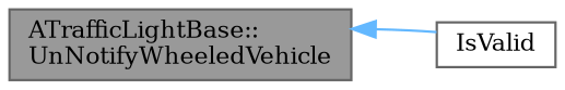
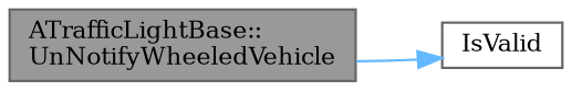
  digraph {
    rankdir=LR
    fontname="DejaVu Serif"
    node [fontname="DejaVu Serif" fontsize=10 shape=box style=filled]
    n1 [color=gray40 fillcolor=grey60 fontcolor=black height=0.2 label="ATrafficLightBase::\lUnNotifyWheeledVehicle" width=0.4]
    n2 [color=grey40 fillcolor=white height=0.2 label=IsValid width=0.4]
-   n2 -> n1 [color=steelblue1 fontname="DejaVu Serif" fontsize=10 labelfontname=Helvetica labelfontsize=10 style=solid]
+   n1 -> n2 [color=steelblue1 fontname="DejaVu Serif" fontsize=10 labelfontname=Helvetica labelfontsize=10 style=solid]
  }
